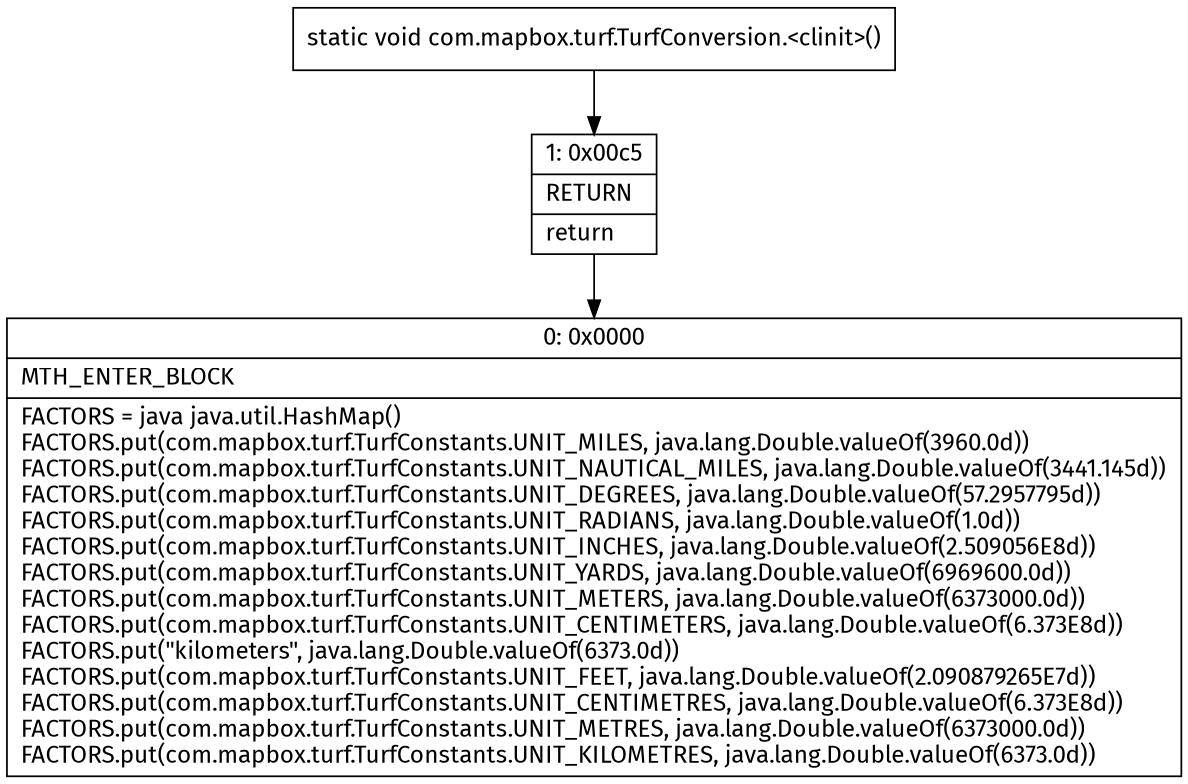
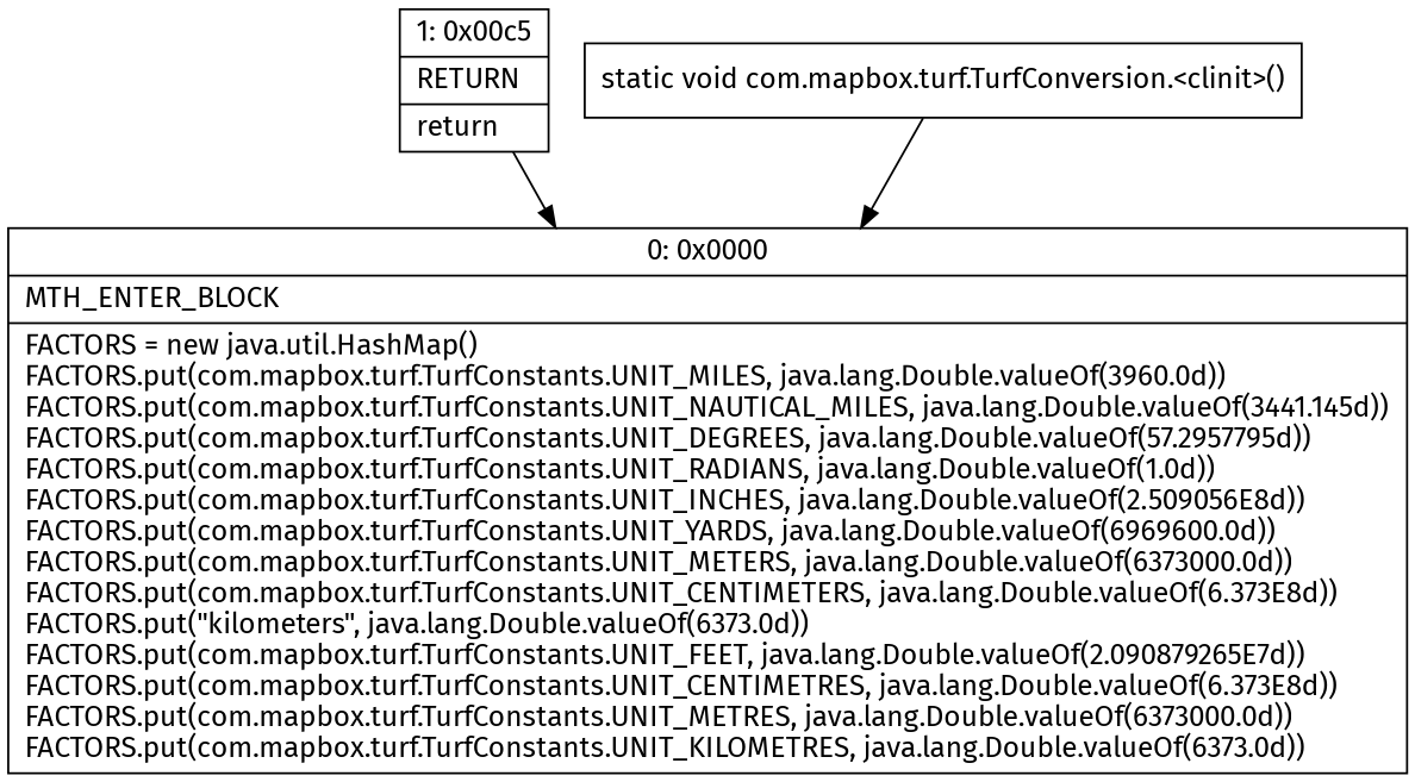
  digraph {
    fontname="Fira Sans"
    node [fontname="Fira Sans" shape=record]
    edge [fontname="Fira Sans"]
-   n1 [label="{0\:\ 0x0000|MTH_ENTER_BLOCK\l|FACTORS = java java.util.HashMap()\lFACTORS.put(com.mapbox.turf.TurfConstants.UNIT_MILES, java.lang.Double.valueOf(3960.0d))\lFACTORS.put(com.mapbox.turf.TurfConstants.UNIT_NAUTICAL_MILES, java.lang.Double.valueOf(3441.145d))\lFACTORS.put(com.mapbox.turf.TurfConstants.UNIT_DEGREES, java.lang.Double.valueOf(57.2957795d))\lFACTORS.put(com.mapbox.turf.TurfConstants.UNIT_RADIANS, java.lang.Double.valueOf(1.0d))\lFACTORS.put(com.mapbox.turf.TurfConstants.UNIT_INCHES, java.lang.Double.valueOf(2.509056E8d))\lFACTORS.put(com.mapbox.turf.TurfConstants.UNIT_YARDS, java.lang.Double.valueOf(6969600.0d))\lFACTORS.put(com.mapbox.turf.TurfConstants.UNIT_METERS, java.lang.Double.valueOf(6373000.0d))\lFACTORS.put(com.mapbox.turf.TurfConstants.UNIT_CENTIMETERS, java.lang.Double.valueOf(6.373E8d))\lFACTORS.put(\"kilometers\", java.lang.Double.valueOf(6373.0d))\lFACTORS.put(com.mapbox.turf.TurfConstants.UNIT_FEET, java.lang.Double.valueOf(2.090879265E7d))\lFACTORS.put(com.mapbox.turf.TurfConstants.UNIT_CENTIMETRES, java.lang.Double.valueOf(6.373E8d))\lFACTORS.put(com.mapbox.turf.TurfConstants.UNIT_METRES, java.lang.Double.valueOf(6373000.0d))\lFACTORS.put(com.mapbox.turf.TurfConstants.UNIT_KILOMETRES, java.lang.Double.valueOf(6373.0d))\l}"]
+   n1 [label="{0\:\ 0x0000|MTH_ENTER_BLOCK\l|FACTORS = new java.util.HashMap()\lFACTORS.put(com.mapbox.turf.TurfConstants.UNIT_MILES, java.lang.Double.valueOf(3960.0d))\lFACTORS.put(com.mapbox.turf.TurfConstants.UNIT_NAUTICAL_MILES, java.lang.Double.valueOf(3441.145d))\lFACTORS.put(com.mapbox.turf.TurfConstants.UNIT_DEGREES, java.lang.Double.valueOf(57.2957795d))\lFACTORS.put(com.mapbox.turf.TurfConstants.UNIT_RADIANS, java.lang.Double.valueOf(1.0d))\lFACTORS.put(com.mapbox.turf.TurfConstants.UNIT_INCHES, java.lang.Double.valueOf(2.509056E8d))\lFACTORS.put(com.mapbox.turf.TurfConstants.UNIT_YARDS, java.lang.Double.valueOf(6969600.0d))\lFACTORS.put(com.mapbox.turf.TurfConstants.UNIT_METERS, java.lang.Double.valueOf(6373000.0d))\lFACTORS.put(com.mapbox.turf.TurfConstants.UNIT_CENTIMETERS, java.lang.Double.valueOf(6.373E8d))\lFACTORS.put(\"kilometers\", java.lang.Double.valueOf(6373.0d))\lFACTORS.put(com.mapbox.turf.TurfConstants.UNIT_FEET, java.lang.Double.valueOf(2.090879265E7d))\lFACTORS.put(com.mapbox.turf.TurfConstants.UNIT_CENTIMETRES, java.lang.Double.valueOf(6.373E8d))\lFACTORS.put(com.mapbox.turf.TurfConstants.UNIT_METRES, java.lang.Double.valueOf(6373000.0d))\lFACTORS.put(com.mapbox.turf.TurfConstants.UNIT_KILOMETRES, java.lang.Double.valueOf(6373.0d))\l}"]
    n2 [label="{1\:\ 0x00c5|RETURN\l|return\l}"]
    n3 [label="{static void com.mapbox.turf.TurfConversion.\<clinit\>() }"]
    n2 -> n1
-   n3 -> n2
+   n3 -> n1
  }
